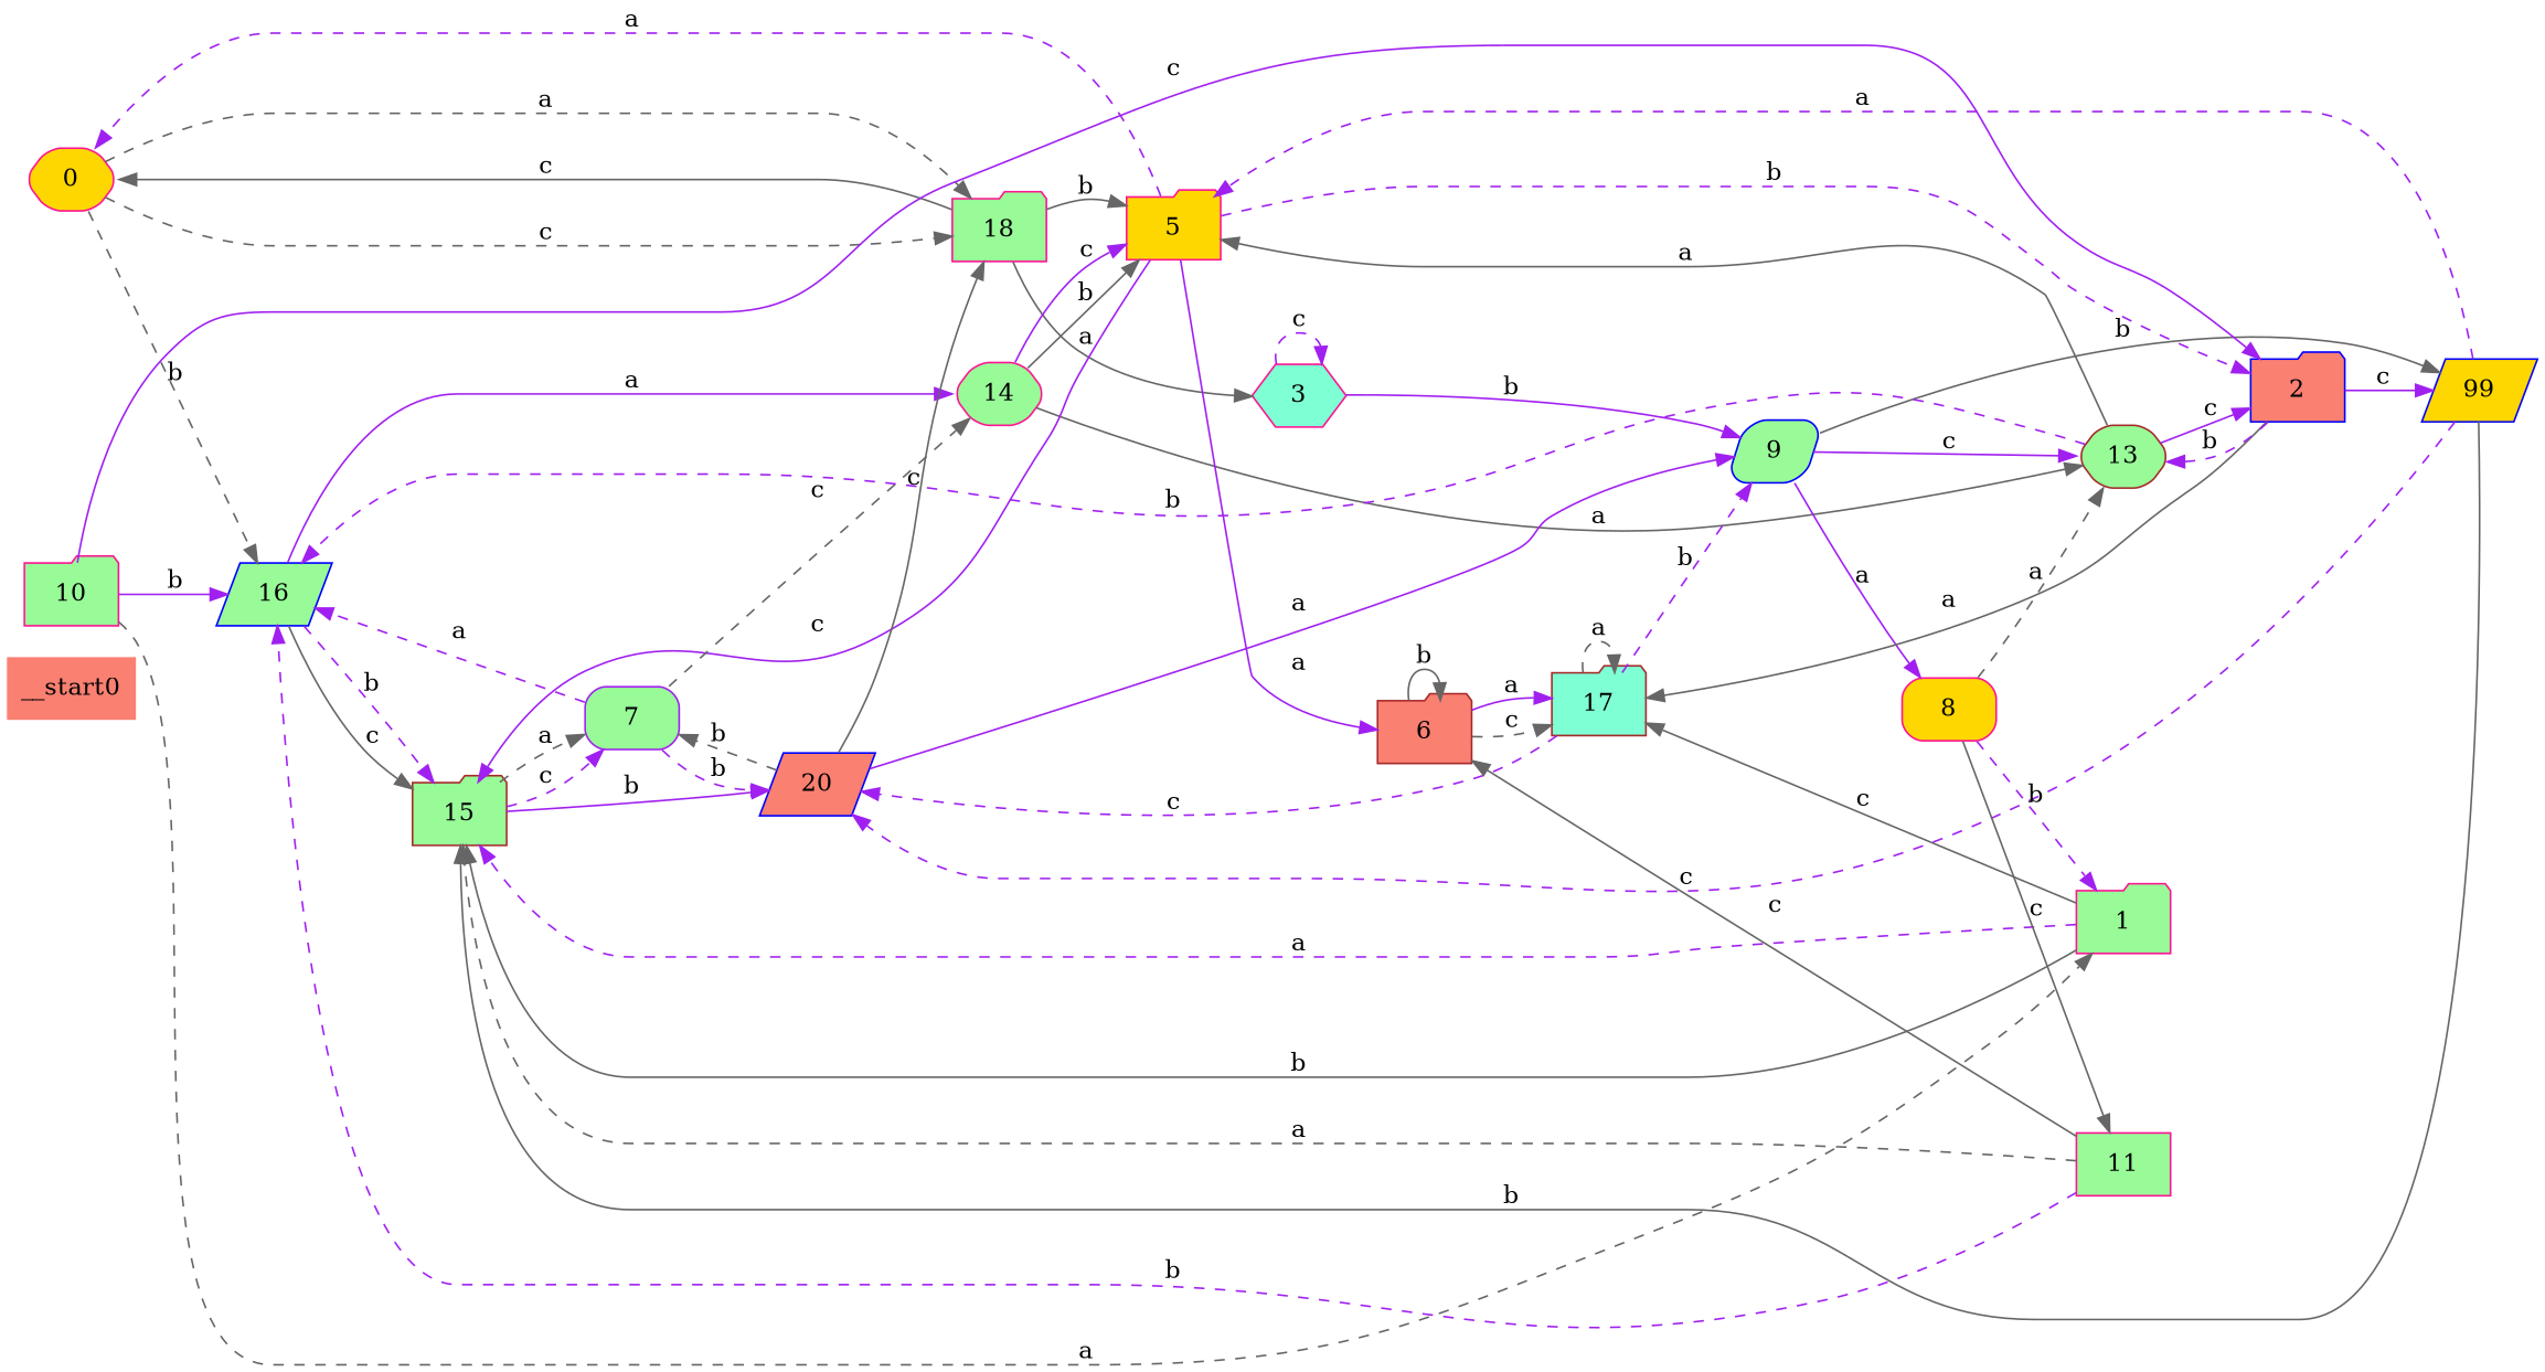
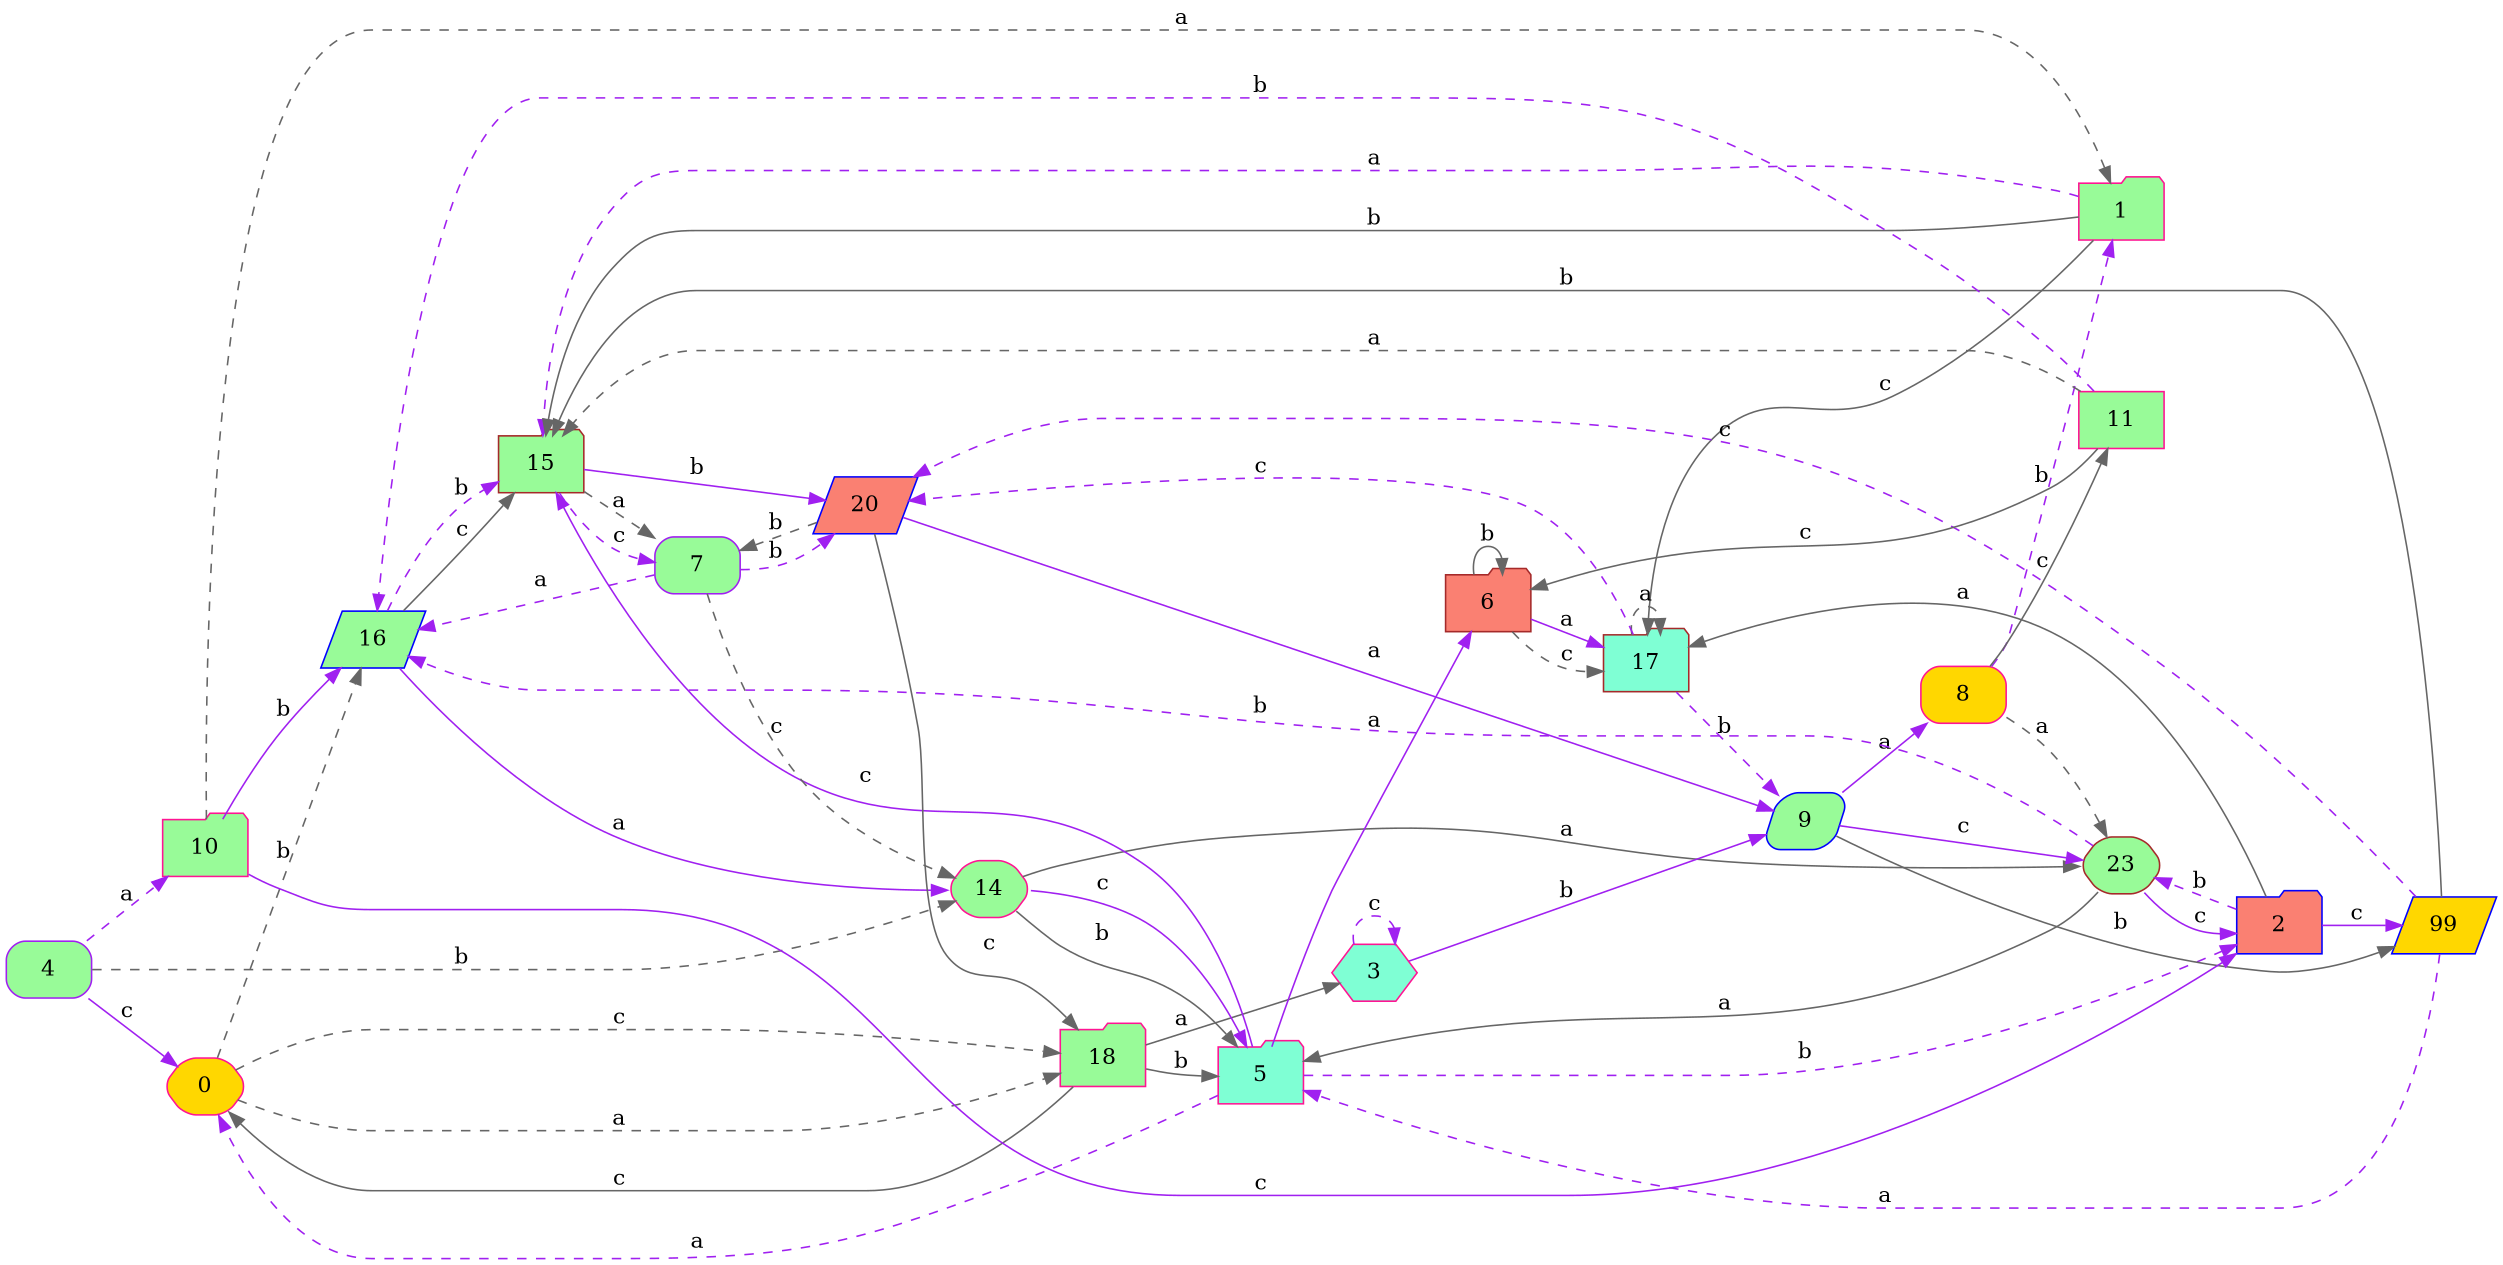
  digraph {
    rankdir=LR
    node [color=deeppink fillcolor=palegreen shape=folder style="rounded,filled"]
    edge [color=purple style=solid]
-   __start0 [color=blue fillcolor=salmon shape=none style=filled]
    n2 [fillcolor=gold label=0 shape=hexagon]
    n3 [color=blue label=16 shape=parallelogram style=filled]
    n4 [label=18]
    n5 [color=brown label=15 style=filled]
    n6 [label=14 shape=hexagon]
    n7 [fillcolor=aquamarine label=3 shape=hexagon style=filled]
-   n8 [fillcolor=gold label=5]
+   n8 [fillcolor=aquamarine label=5]
    n9 [label=1 style=filled]
    n10 [color=brown fillcolor=aquamarine label=17 style=filled]
    n11 [color=purple label=7 shape=box]
    n12 [color=blue fillcolor=salmon label=20 shape=parallelogram style=filled]
    n13 [color=blue label=9 shape=parallelogram]
    n14 [color=blue fillcolor=salmon label=2]
-   n15 [color=brown label=13 shape=hexagon]
+   n15 [color=brown label=23 shape=hexagon]
    n16 [color=blue fillcolor=gold label=99 shape=parallelogram style=filled]
    n17 [color=brown fillcolor=salmon label=6]
    n18 [fillcolor=gold label=8 shape=box]
+   n19 [color=purple label=4 shape=box]
    n20 [label=10]
    n21 [label=11 shape=box style=filled]
    n2 -> n3 [color=gray40 label=b style=dashed]
    n2 -> n4 [color=gray40 label=a style=dashed]
    n2 -> n4 [color=gray40 label=c style=dashed]
    n3 -> n5 [label=b style=dashed]
    n3 -> n5 [color=gray40 label=c]
    n3 -> n6 [label=a]
    n4 -> n2 [color=gray40 label=c]
    n4 -> n7 [color=gray40 label=a]
    n4 -> n8 [color=gray40 label=b]
    n5 -> n11 [color=gray40 label=a style=dashed]
    n5 -> n11 [label=c style=dashed]
    n5 -> n12 [label=b]
    n6 -> n8 [color=gray40 label=b]
    n6 -> n8 [label=c]
    n6 -> n15 [color=gray40 label=a]
    n7 -> n7 [label=c style=dashed]
    n7 -> n13 [label=b]
    n8 -> n2 [label=a style=dashed]
    n8 -> n5 [label=c]
    n8 -> n14 [label=b style=dashed]
    n8 -> n17 [label=a]
    n9 -> n5 [label=a style=dashed]
    n9 -> n5 [color=gray40 label=b]
    n9 -> n10 [color=gray40 label=c]
    n10 -> n10 [color=gray40 label=a style=dashed]
    n10 -> n12 [label=c style=dashed]
    n10 -> n13 [label=b style=dashed]
    n11 -> n3 [label=a style=dashed]
    n11 -> n6 [color=gray40 label=c style=dashed]
    n11 -> n12 [label=b style=dashed]
    n12 -> n4 [color=gray40 label=c]
    n12 -> n11 [color=gray40 label=b style=dashed]
    n12 -> n13 [label=a]
    n13 -> n15 [label=c]
    n13 -> n16 [color=gray40 label=b]
    n13 -> n18 [label=a]
    n14 -> n10 [color=gray40 label=a]
    n14 -> n15 [label=b style=dashed]
    n14 -> n16 [label=c]
    n15 -> n3 [label=b style=dashed]
    n15 -> n8 [color=gray40 label=a]
    n15 -> n14 [label=c]
    n16 -> n5 [color=gray40 label=b]
    n16 -> n8 [label=a style=dashed]
    n16 -> n12 [label=c style=dashed]
    n17 -> n10 [label=a]
    n17 -> n10 [color=gray40 label=c style=dashed]
    n17 -> n17 [color=gray40 label=b]
    n18 -> n9 [label=b style=dashed]
    n18 -> n15 [color=gray40 label=a style=dashed]
    n18 -> n21 [color=gray40 label=c]
+   n19 -> n2 [label=c]
+   n19 -> n6 [color=gray40 label=b style=dashed]
+   n19 -> n20 [label=a style=dashed]
    n20 -> n3 [label=b]
    n20 -> n9 [color=gray40 label=a style=dashed]
    n20 -> n14 [label=c]
    n21 -> n3 [label=b style=dashed]
    n21 -> n5 [color=gray40 label=a style=dashed]
    n21 -> n17 [color=gray40 label=c]
  }
